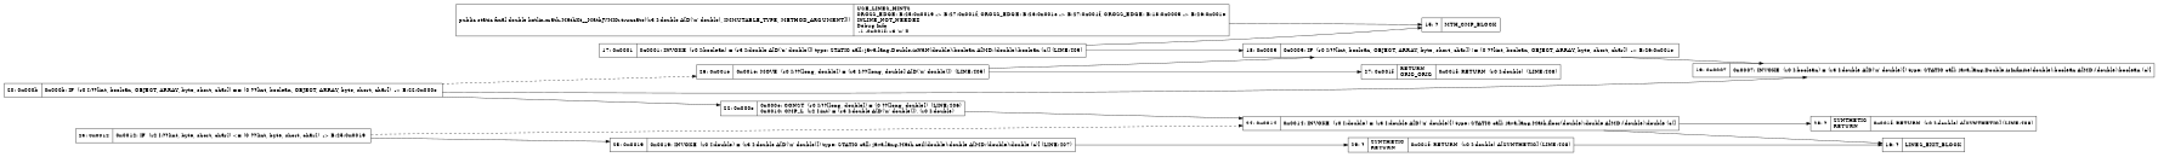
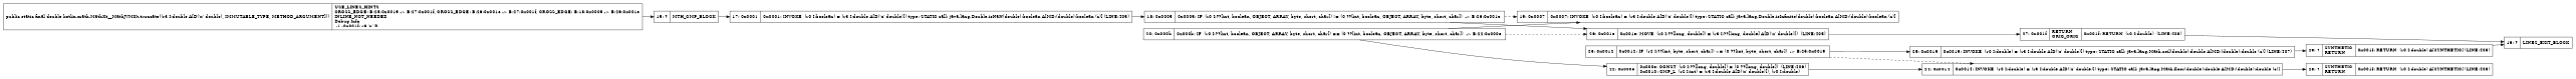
  digraph {
    rankdir=LR
    node [shape=record]
    n1 [label="{15\:\ ?|MTH_CMP_BLOCK\l}"]
    n2 [label="{17\:\ 0x0001|0x0001: INVOKE  (r0 I:boolean) = (r3 I:double A[D('x' double)]) type: STATIC call: java.lang.Double.isNaN(double):boolean A[MD:(double):boolean (c)] (LINE:405)\l}"]
    n3 [label="{18\:\ 0x0005|0x0005: IF  (r0 I:??[int, boolean, OBJECT, ARRAY, byte, short, char]) != (0 ??[int, boolean, OBJECT, ARRAY, byte, short, char])  \-\> B:26:0x001e \l}"]
    n4 [label="{19\:\ 0x0007|0x0007: INVOKE  (r0 I:boolean) = (r3 I:double A[D('x' double)]) type: STATIC call: java.lang.Double.isInfinite(double):boolean A[MD:(double):boolean (c)]\l}"]
    n5 [label="{26\:\ 0x001e|0x001e: MOVE  (r0 I:??[long, double]) = (r3 I:??[long, double] A[D('x' double)])  (LINE:405)\l}"]
    n6 [label="{27\:\ 0x001f|RETURN\lORIG_ORIG\l|0x001f: RETURN  (r0 I:double)  (LINE:408)\l}"]
    n7 [label="{20\:\ 0x000b|0x000b: IF  (r0 I:??[int, boolean, OBJECT, ARRAY, byte, short, char]) == (0 ??[int, boolean, OBJECT, ARRAY, byte, short, char])  \-\> B:22:0x000e \l}"]
    n8 [label="{22\:\ 0x000e|0x000e: CONST  (r0 I:??[long, double]) = (0 ??[long, double])  (LINE:406)\l0x0010: CMP_L  (r2 I:int) = (r3 I:double A[D('x' double)]), (r0 I:double) \l}"]
    n9 [label="{24\:\ 0x0014|0x0014: INVOKE  (r0 I:double) = (r3 I:double A[D('x' double)]) type: STATIC call: java.lang.Math.floor(double):double A[MD:(double):double (c)]\l}"]
    n10 [label="{23\:\ 0x0012|0x0012: IF  (r2 I:??[int, byte, short, char]) \<= (0 ??[int, byte, short, char])  \-\> B:25:0x0019 \l}"]
    n11 [label="{25\:\ 0x0019|0x0019: INVOKE  (r0 I:double) = (r3 I:double A[D('x' double)]) type: STATIC call: java.lang.Math.ceil(double):double A[MD:(double):double (c)] (LINE:407)\l}"]
    n12 [label="{28\:\ ?|SYNTHETIC\lRETURN\l|0x001f: RETURN  (r0 I:double) A[SYNTHETIC] (LINE:408)\l}"]
    n13 [label="{29\:\ ?|SYNTHETIC\lRETURN\l|0x001f: RETURN  (r0 I:double) A[SYNTHETIC] (LINE:408)\l}"]
    n14 [label="{16\:\ ?|LINES_EXIT_BLOCK\l}"]
    n15 [label="{public static final double kotlin.math.MathKt__MathJVMKt.truncate((r3 I:double A[D('x' double), IMMUTABLE_TYPE, METHOD_ARGUMENT]))  | USE_LINES_HINTS\lCROSS_EDGE: B:25:0x0019 \-\> B:27:0x001f, CROSS_EDGE: B:26:0x001e \-\> B:27:0x001f, CROSS_EDGE: B:18:0x0005 \-\> B:26:0x001e\lINLINE_NOT_NEEDED\lDebug Info:\l  \-1 \-0x001f: r3 'x' D\l}"]
-   n2 -> n1
+   n1 -> n2
    n2 -> n3
-   n3 -> n4 [style=solid]
-   n5 -> n3
+   n3 -> n4 [style=dashed]
+   n3 -> n5
    n5 -> n6
-   n9 -> n14
+   n6 -> n14
    n7 -> n4
    n7 -> n5 [style=dashed]
    n7 -> n8
    n8 -> n9
    n9 -> n12
    n10 -> n9 [style=dashed]
    n10 -> n11
    n11 -> n13
    n13 -> n14
    n15 -> n1
  }
